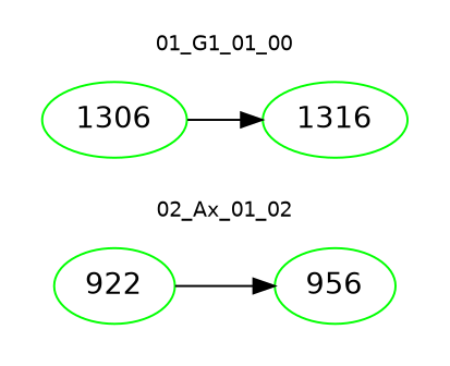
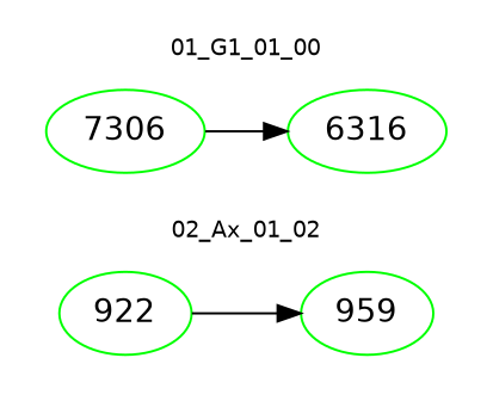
  digraph {
    fontname="DejaVu Sans"
    rankdir=LR
    node [color=green fontname="DejaVu Sans"]
    edge [color=black fontname="DejaVu Sans"]
    n1 [label=922]
-   n2 [label=956]
-   n3 [label=1306]
-   n4 [label=1316]
+   n2 [label=959]
+   n3 [label=7306]
+   n4 [label=6316]
    subgraph cluster_1 {
      color=white
      fontsize=10
      label="02_Ax_01_02"
      n1
      n2
    }
    subgraph cluster_2 {
      color=white
      fontsize=10
      label="01_G1_01_00"
      n3
      n4
    }
    n1 -> n2
    n3 -> n4
  }
